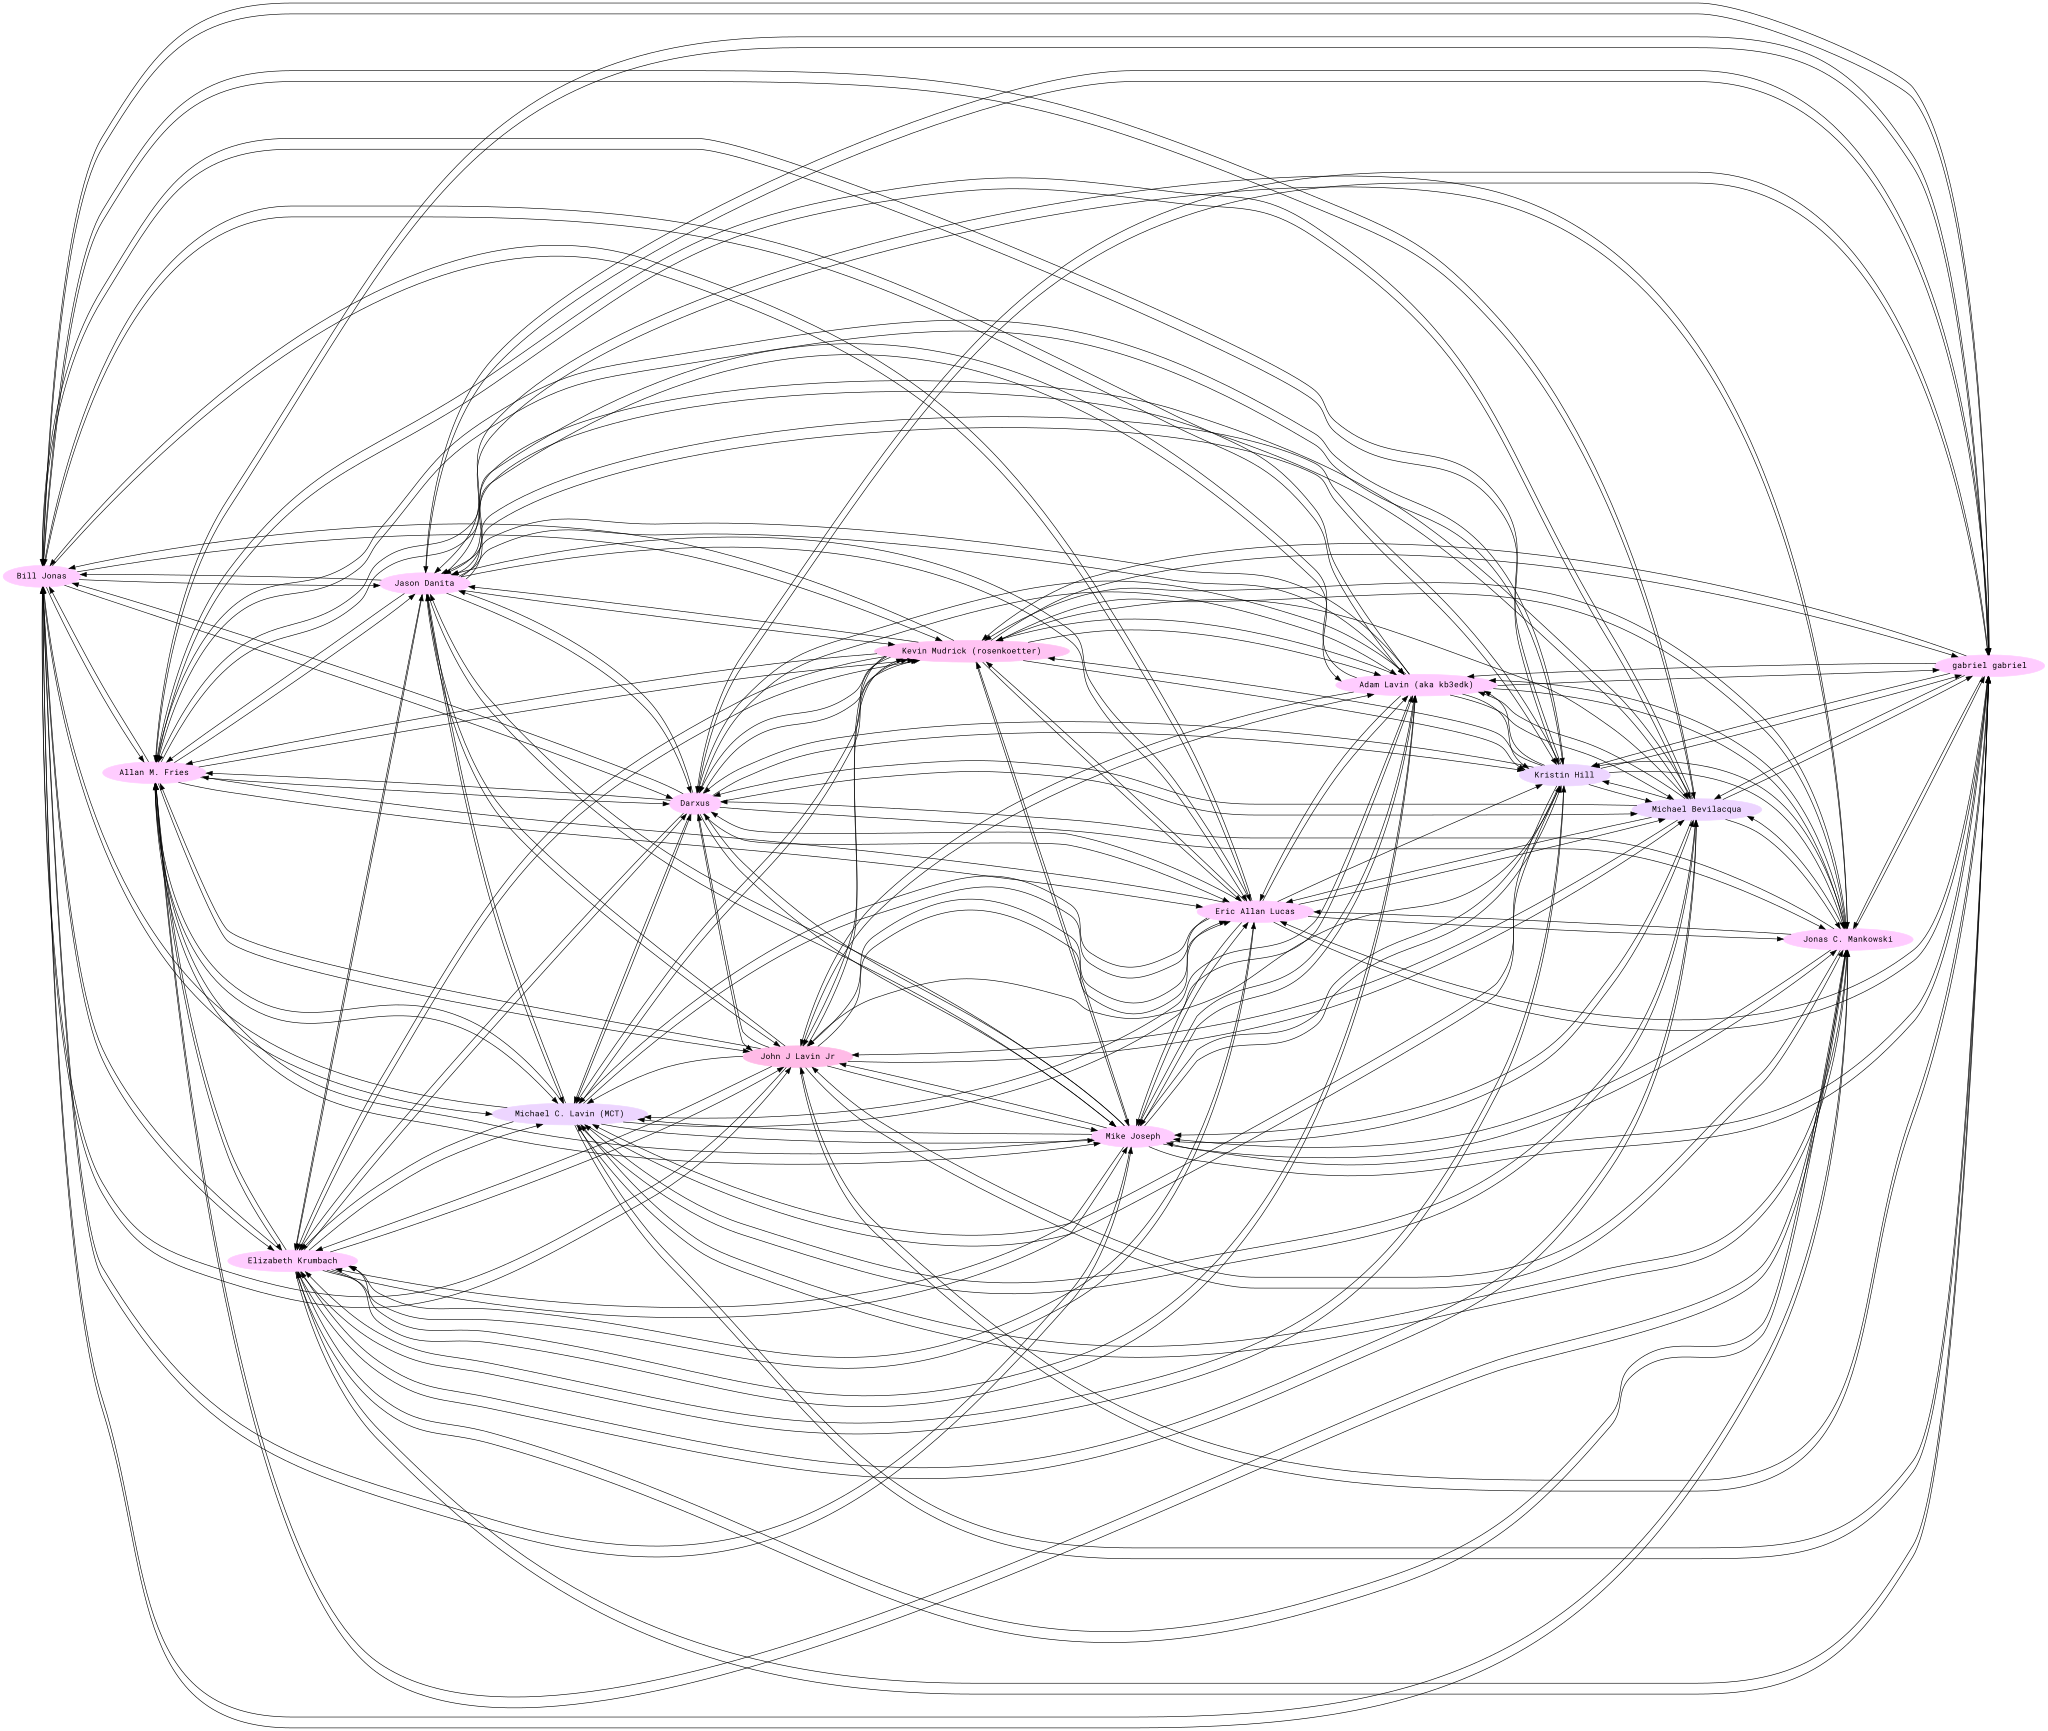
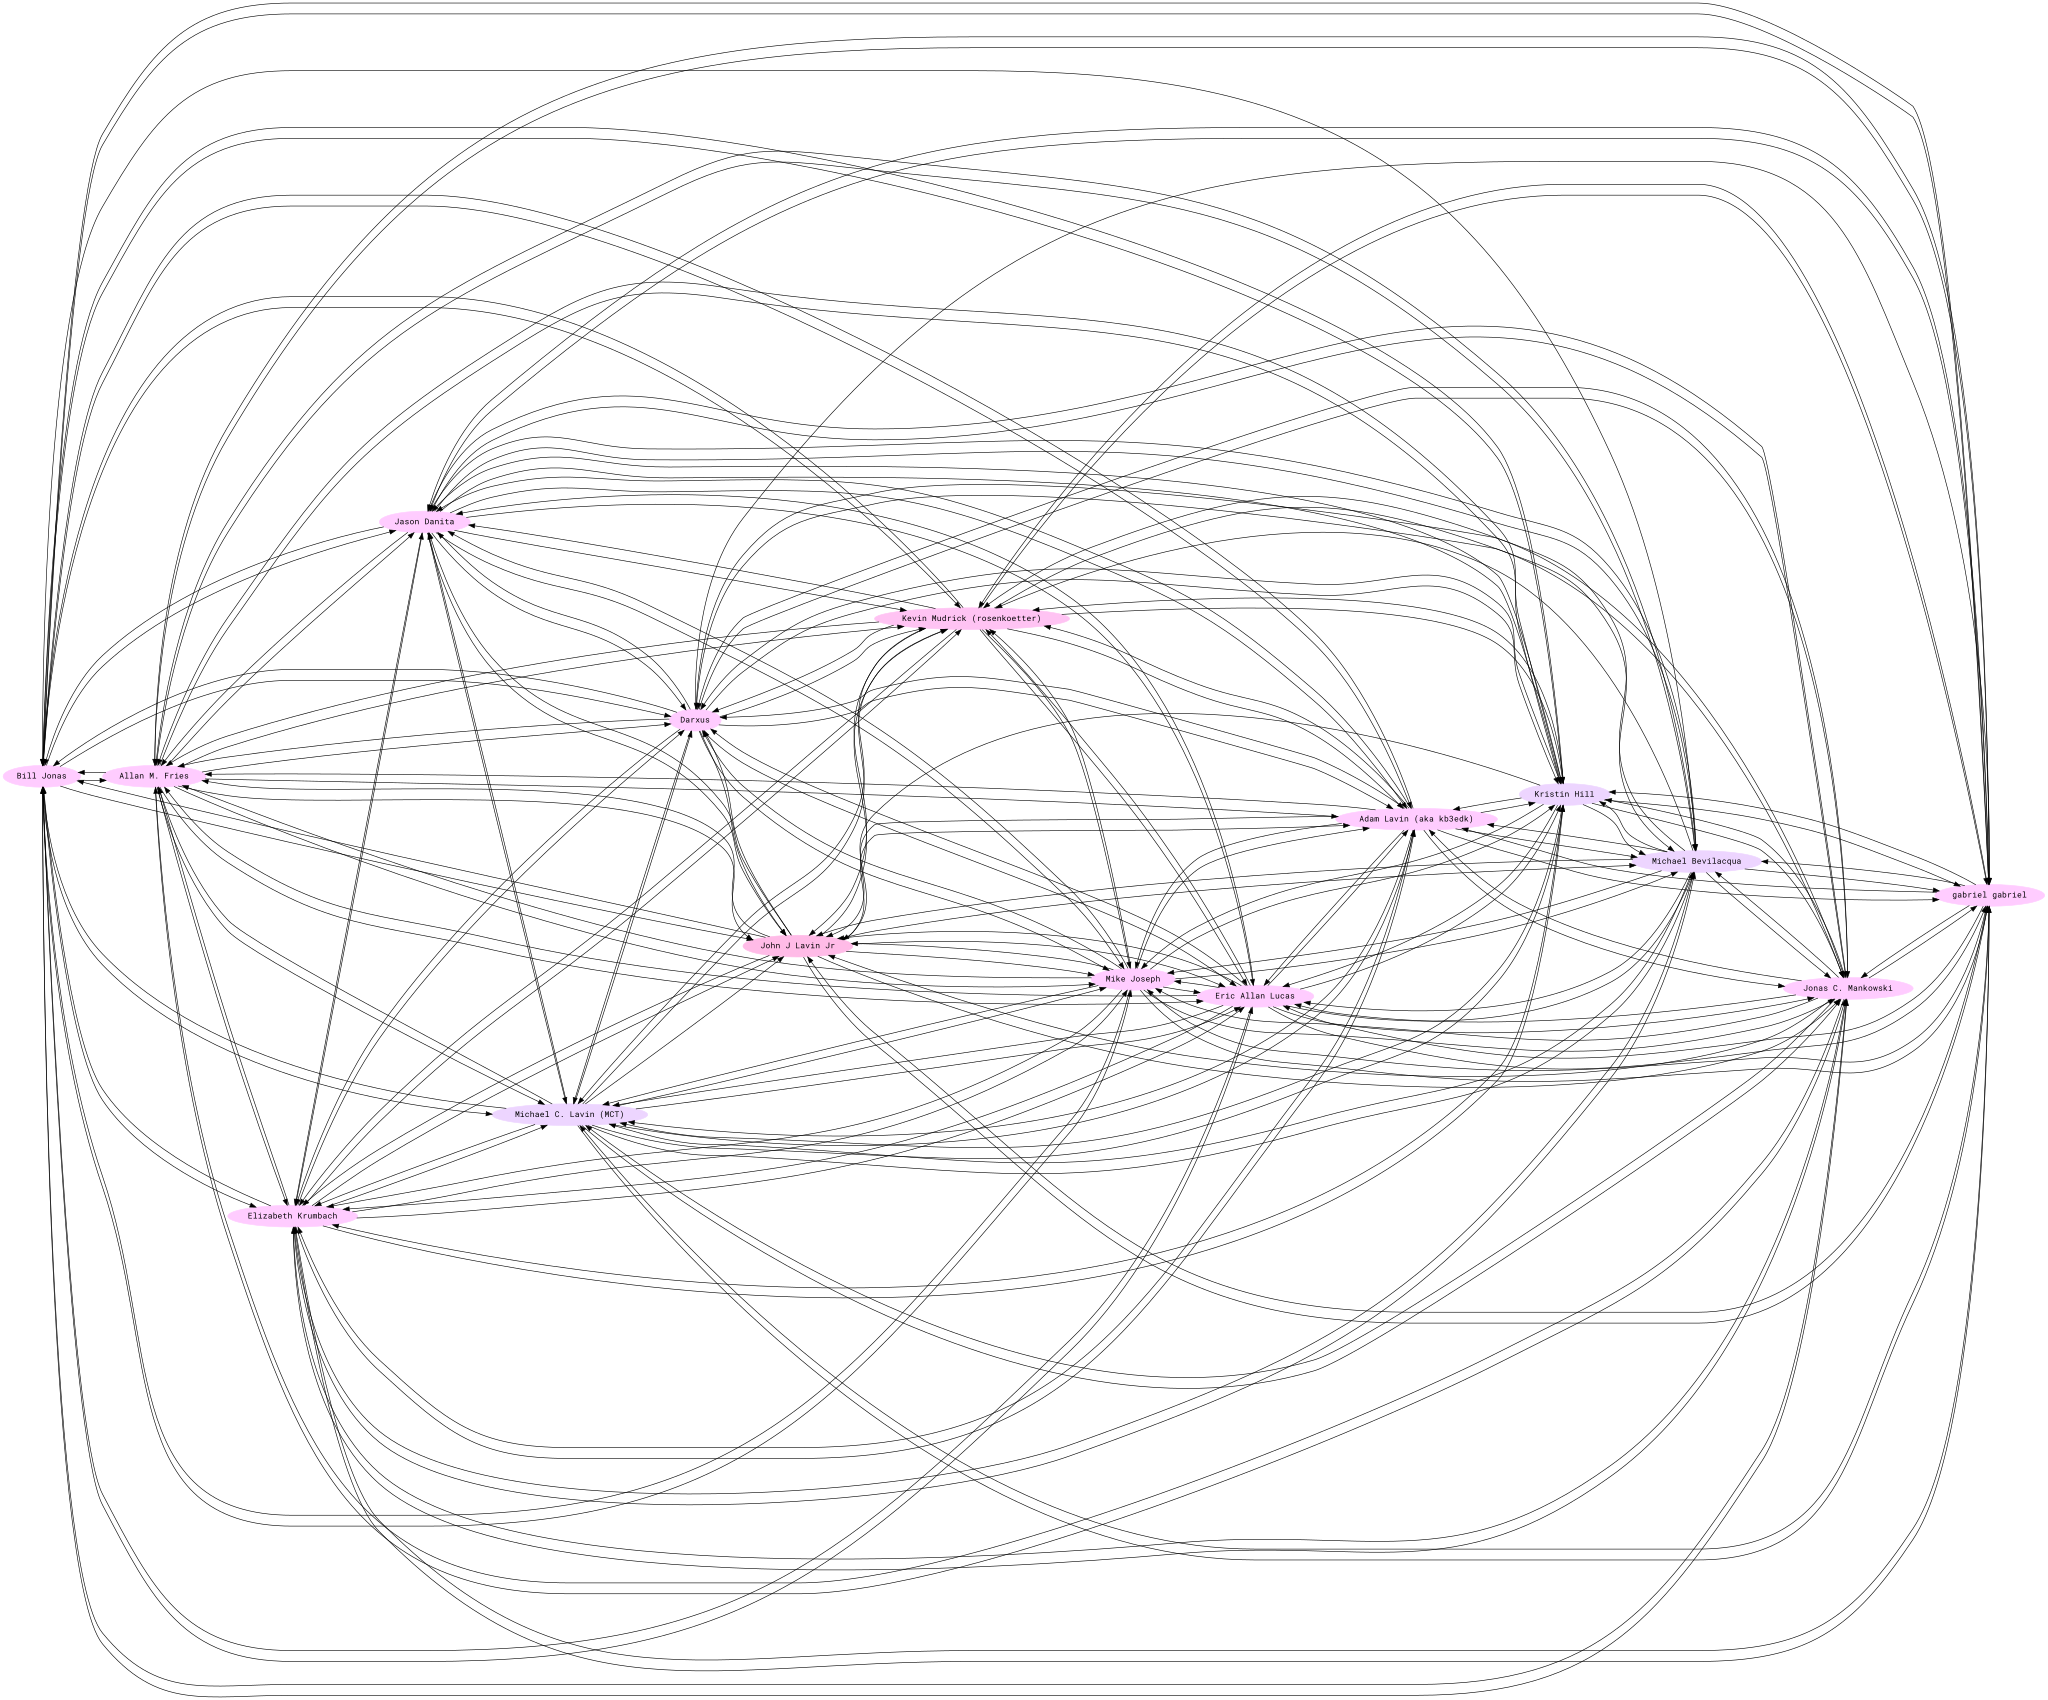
  digraph {
    fontname="Roboto Mono"
    rankdir=LR
    splines=true
    node [color="0.833333333333333,0.202380952380952,1" fontname="Roboto Mono" style=filled]
    edge [fontname="Roboto Mono"]
    n1 [label="Bill Jonas"]
    n2 [label="Allan M. Fries"]
    n3 [label="gabriel gabriel"]
    n4 [label="Jonas C. Mankowski"]
    n5 [color="0.761904761904762,0.166666666666667,1" label="Michael Bevilacqua"]
    n6 [color="0.761904761904762,0.166666666666667,1" label="Kristin Hill"]
    n7 [label="Adam Lavin (aka kb3edk)"]
    n8 [label="Eric Allan Lucas"]
    n9 [label="Mike Joseph"]
    n10 [color="0.867027677496992,0.235544217687075,1" label="Kevin Mudrick (rosenkoetter)"]
    n11 [color="0.892405063291139,0.268707482993197,1" label="John J Lavin Jr"]
    n12 [label=Darxus]
    n13 [color="0.761904761904762,0.166666666666667,1" label="Michael C. Lavin (MCT)"]
    n14 [label="Jason Danita"]
    n15 [label="Elizabeth Krumbach"]
    n1 -> n2
    n1 -> n3
    n1 -> n4
-   n1 -> n5
    n1 -> n6
    n1 -> n7
    n1 -> n8
    n1 -> n9
    n1 -> n10
    n1 -> n11
    n1 -> n12
    n1 -> n13
    n1 -> n14
    n1 -> n15
    n2 -> n1
    n2 -> n3
    n2 -> n4
    n2 -> n5
    n2 -> n6
    n2 -> n7
    n2 -> n8
    n2 -> n9
    n2 -> n10
    n2 -> n11
    n2 -> n12
    n2 -> n13
    n2 -> n14
    n2 -> n15
    n3 -> n1
    n3 -> n2
    n3 -> n4
    n3 -> n5
    n3 -> n6
    n3 -> n7
    n3 -> n8
    n3 -> n9
    n3 -> n10
    n3 -> n11
-   n3 -> n12
    n3 -> n13
    n3 -> n14
    n3 -> n15
    n4 -> n1
    n4 -> n2
    n4 -> n3
    n4 -> n5
    n4 -> n6
    n4 -> n7
    n4 -> n8
    n4 -> n9
    n4 -> n10
    n4 -> n11
    n4 -> n12
    n4 -> n13
    n4 -> n14
    n4 -> n15
    n5 -> n1
    n5 -> n2
    n5 -> n3
    n5 -> n4
    n5 -> n6
    n5 -> n7
    n5 -> n8
    n5 -> n9
    n5 -> n10
    n5 -> n11
    n5 -> n12
    n5 -> n13
    n5 -> n14
    n5 -> n15
    n6 -> n1
    n6 -> n2
    n6 -> n3
    n6 -> n4
    n6 -> n5
    n6 -> n7
+   n6 -> n8
    n6 -> n9
    n6 -> n10
    n6 -> n11
    n6 -> n12
    n6 -> n13
    n6 -> n14
    n6 -> n15
    n7 -> n1
    n7 -> n2
    n7 -> n3
    n7 -> n4
    n7 -> n5
    n7 -> n6
    n7 -> n8
    n7 -> n9
    n7 -> n10
    n7 -> n11
    n7 -> n12
    n7 -> n13
    n7 -> n14
    n7 -> n15
    n8 -> n1
    n8 -> n2
    n8 -> n3
    n8 -> n4
    n8 -> n5
    n8 -> n6
    n8 -> n7
    n8 -> n9
    n8 -> n10
    n8 -> n11
    n8 -> n12
    n8 -> n13
    n8 -> n14
    n8 -> n15
    n9 -> n1
    n9 -> n2
    n9 -> n3
    n9 -> n4
    n9 -> n5
    n9 -> n6
    n9 -> n7
    n9 -> n8
    n9 -> n10
    n9 -> n11
    n9 -> n12
    n9 -> n13
    n9 -> n14
    n9 -> n15
    n10 -> n1
    n10 -> n2
    n10 -> n3
    n10 -> n4
    n10 -> n6
    n10 -> n7
    n10 -> n8
    n10 -> n9
    n10 -> n11
    n10 -> n12
    n10 -> n13
    n10 -> n14
    n10 -> n15
    n11 -> n1
    n11 -> n2
    n11 -> n3
    n11 -> n4
    n11 -> n5
    n11 -> n7
    n11 -> n8
    n11 -> n9
    n11 -> n10
    n11 -> n12
    n11 -> n14
    n11 -> n15
    n12 -> n1
    n12 -> n2
    n12 -> n3
    n12 -> n4
    n12 -> n5
    n12 -> n6
    n12 -> n7
    n12 -> n8
    n12 -> n9
    n12 -> n10
    n12 -> n11
    n12 -> n13
    n12 -> n14
    n12 -> n15
    n13 -> n1
    n13 -> n2
    n13 -> n3
    n13 -> n4
    n13 -> n5
    n13 -> n6
    n13 -> n7
    n13 -> n8
    n13 -> n9
    n13 -> n10
-   n11 -> n13
+   n13 -> n11
    n13 -> n12
    n13 -> n14
    n13 -> n15
    n14 -> n1
    n14 -> n2
    n14 -> n3
    n14 -> n4
    n14 -> n5
    n14 -> n6
    n14 -> n7
    n14 -> n8
    n14 -> n9
    n14 -> n10
    n14 -> n11
    n14 -> n12
    n14 -> n13
    n14 -> n15
    n15 -> n1
    n15 -> n2
    n15 -> n3
    n15 -> n4
    n15 -> n5
    n15 -> n6
    n15 -> n7
    n15 -> n8
    n15 -> n9
    n15 -> n10
    n15 -> n11
    n15 -> n12
    n15 -> n13
    n15 -> n14
  }
